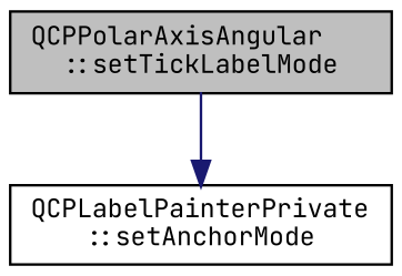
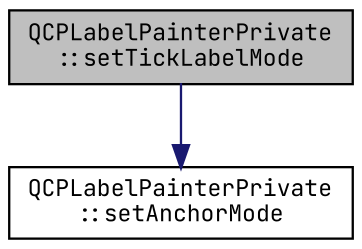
  digraph {
    rankdir=TB
    fontname="JetBrains Mono"
    node [color=black fontname="JetBrains Mono" fontsize=10 shape=record style=filled]
-   n1 [fillcolor=grey75 fontcolor=black height=0.2 label="QCPPolarAxisAngular\l::setTickLabelMode" width=0.4]
+   n1 [fillcolor=grey75 fontcolor=black height=0.2 label="QCPLabelPainterPrivate\l::setTickLabelMode" width=0.4]
    n2 [fillcolor=white height=0.2 label="QCPLabelPainterPrivate\l::setAnchorMode" width=0.4]
    n1 -> n2 [color=midnightblue fontname="JetBrains Mono" fontsize=10 labelfontname=Helvetica labelfontsize=10 style=solid]
  }
